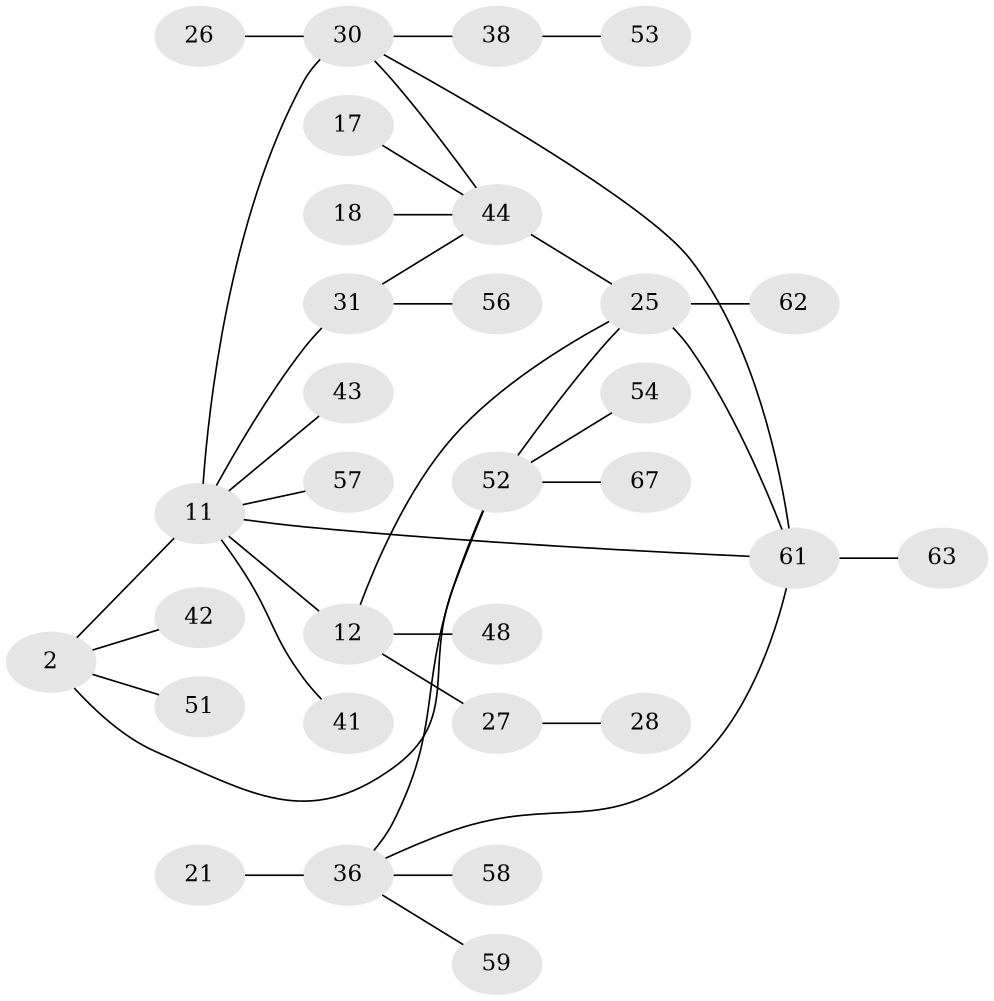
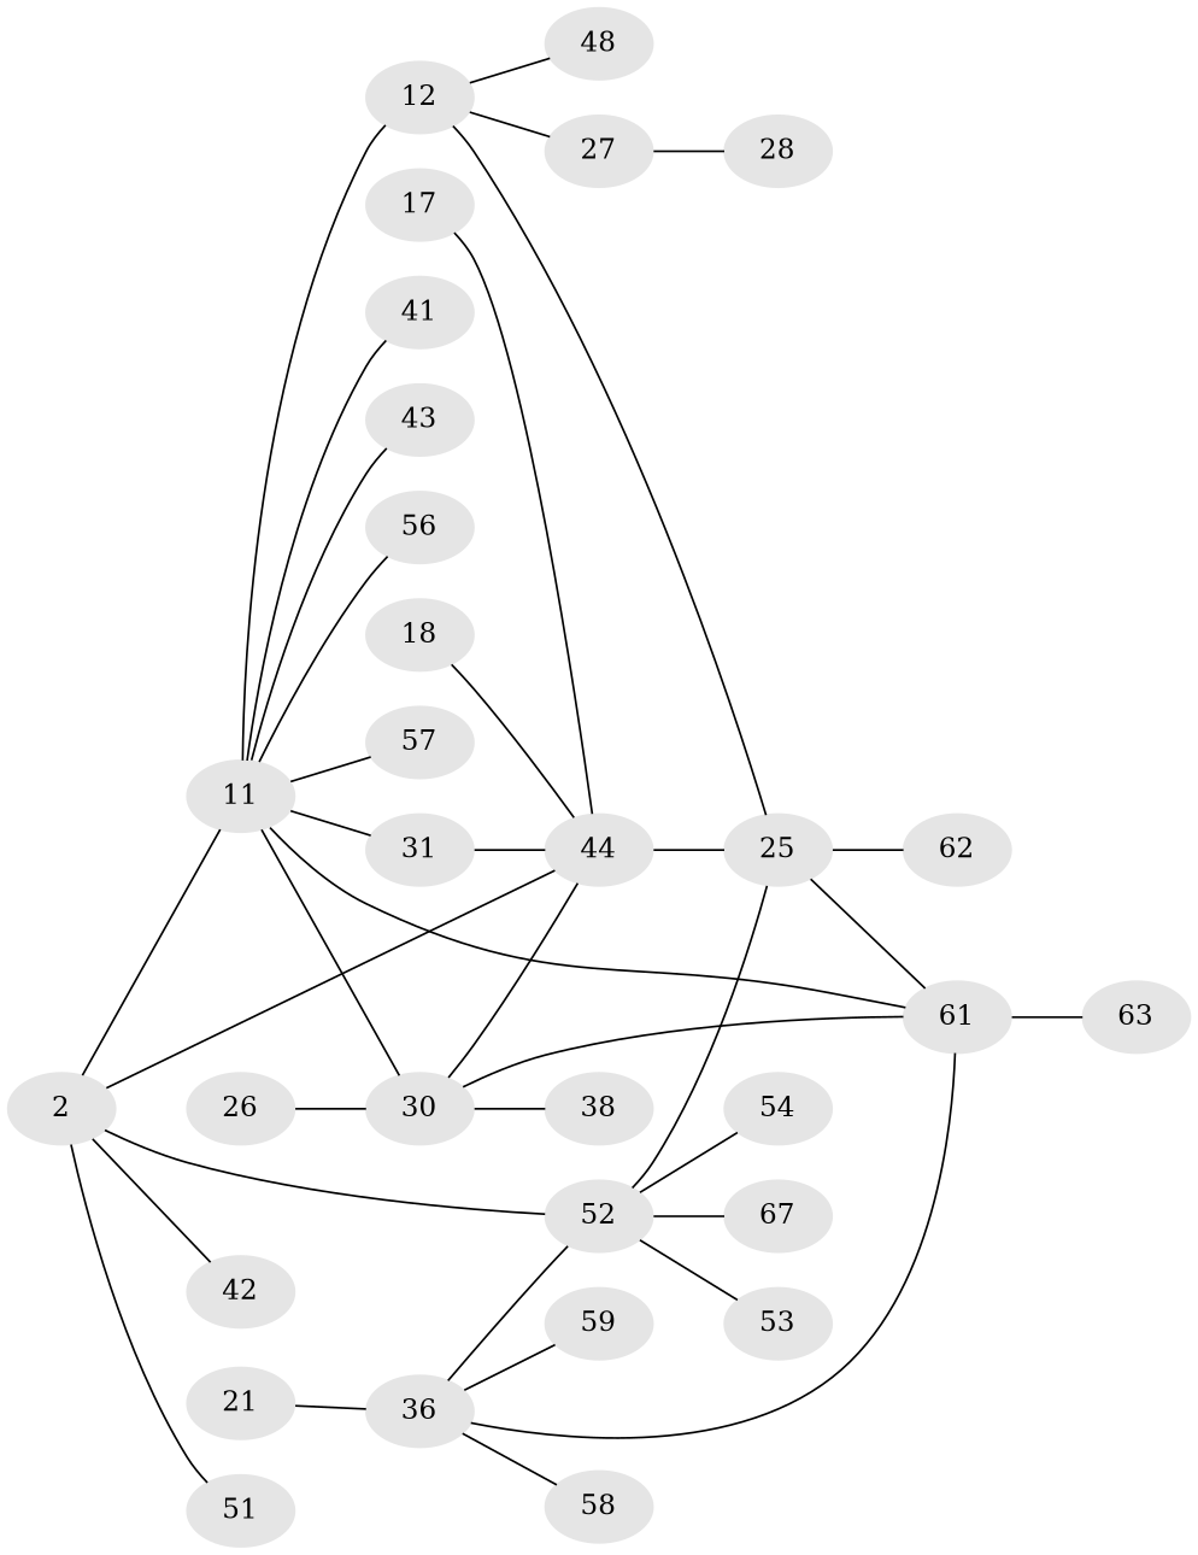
  graph {
    rankdir=LR
    node [color=gray90 style=filled]
    11 [super="+10+5"]
    12
    30 [super="+6"]
    n4 [label=31]
    41
    43
    56
    57
    61 [super="+14"]
    2
    42
    44 [super="+9"]
    51 [super="+35"]
    52 [super="+37+47"]
    n15 [label=25 super="+31+7+16+33+34+50"]
    53
    54
    n18 [label=67 super="+23"]
    27
    48 [super="+46"]
    38
    63
    28
    62 [super="+49"]
    17
    18
    21 [super="+19"]
    36 [super="+25+15+20"]
    58
    59 [super="+22+45"]
    26
    11 -- 12 [weight=2]
    11 -- 30 [weight=3]
    11 -- n4
    11 -- 41
    11 -- 43
-   n4 -- 56 [weight=2]
+   11 -- 56 [weight=2]
    11 -- 57
    11 -- 61
    12 -- n15
    12 -- 27
    12 -- 48
    30 -- 61
    30 -- 44
    30 -- 38
    n4 -- 44
    61 -- 63
    2 -- 11 [weight=2]
    2 -- 42
+   2 -- 44 [weight=2]
    2 -- 51
    2 -- 52 [weight=2]
    44 -- n15 [weight=2]
    52 -- n15
-   38 -- 53
+   52 -- 53
    52 -- 54
    52 -- n18
    n15 -- 61
    n15 -- 62
    27 -- 28
    17 -- 44
    18 -- 44
    21 -- 36
    36 -- 61 [weight=2]
    36 -- 52
    36 -- 58
    36 -- 59
    26 -- 30
  }
